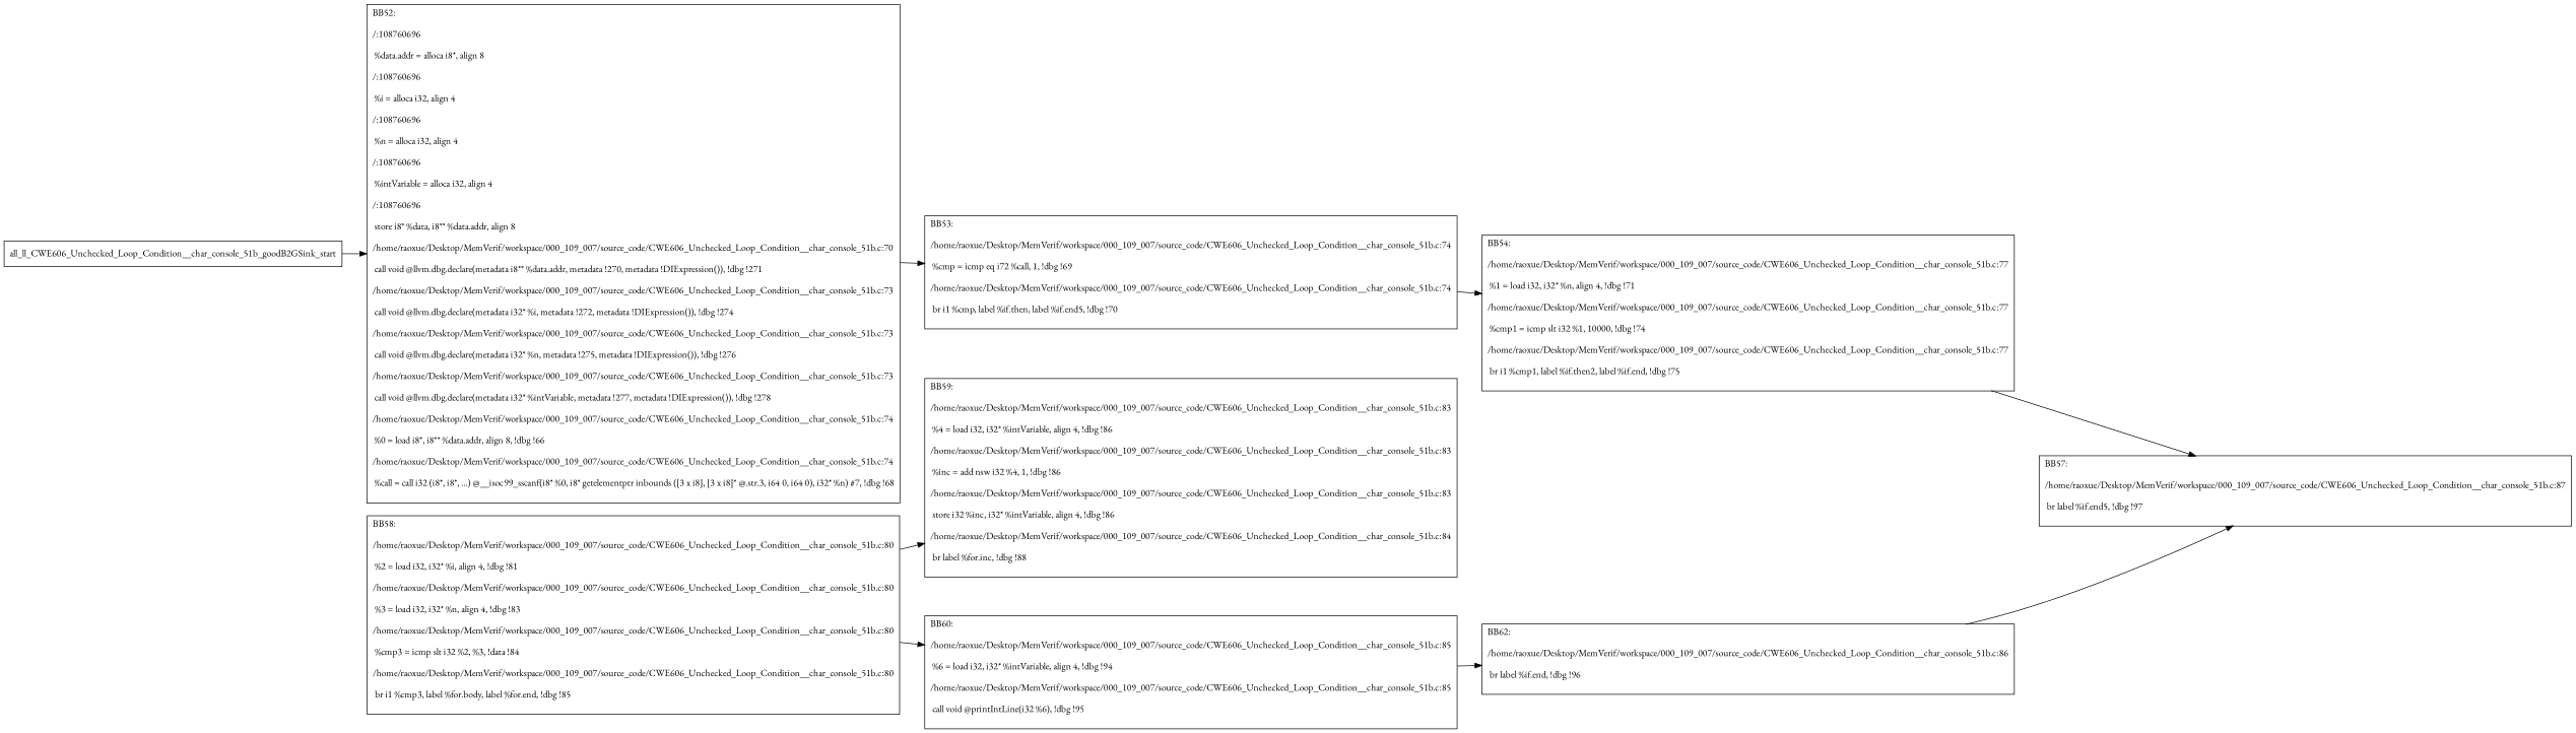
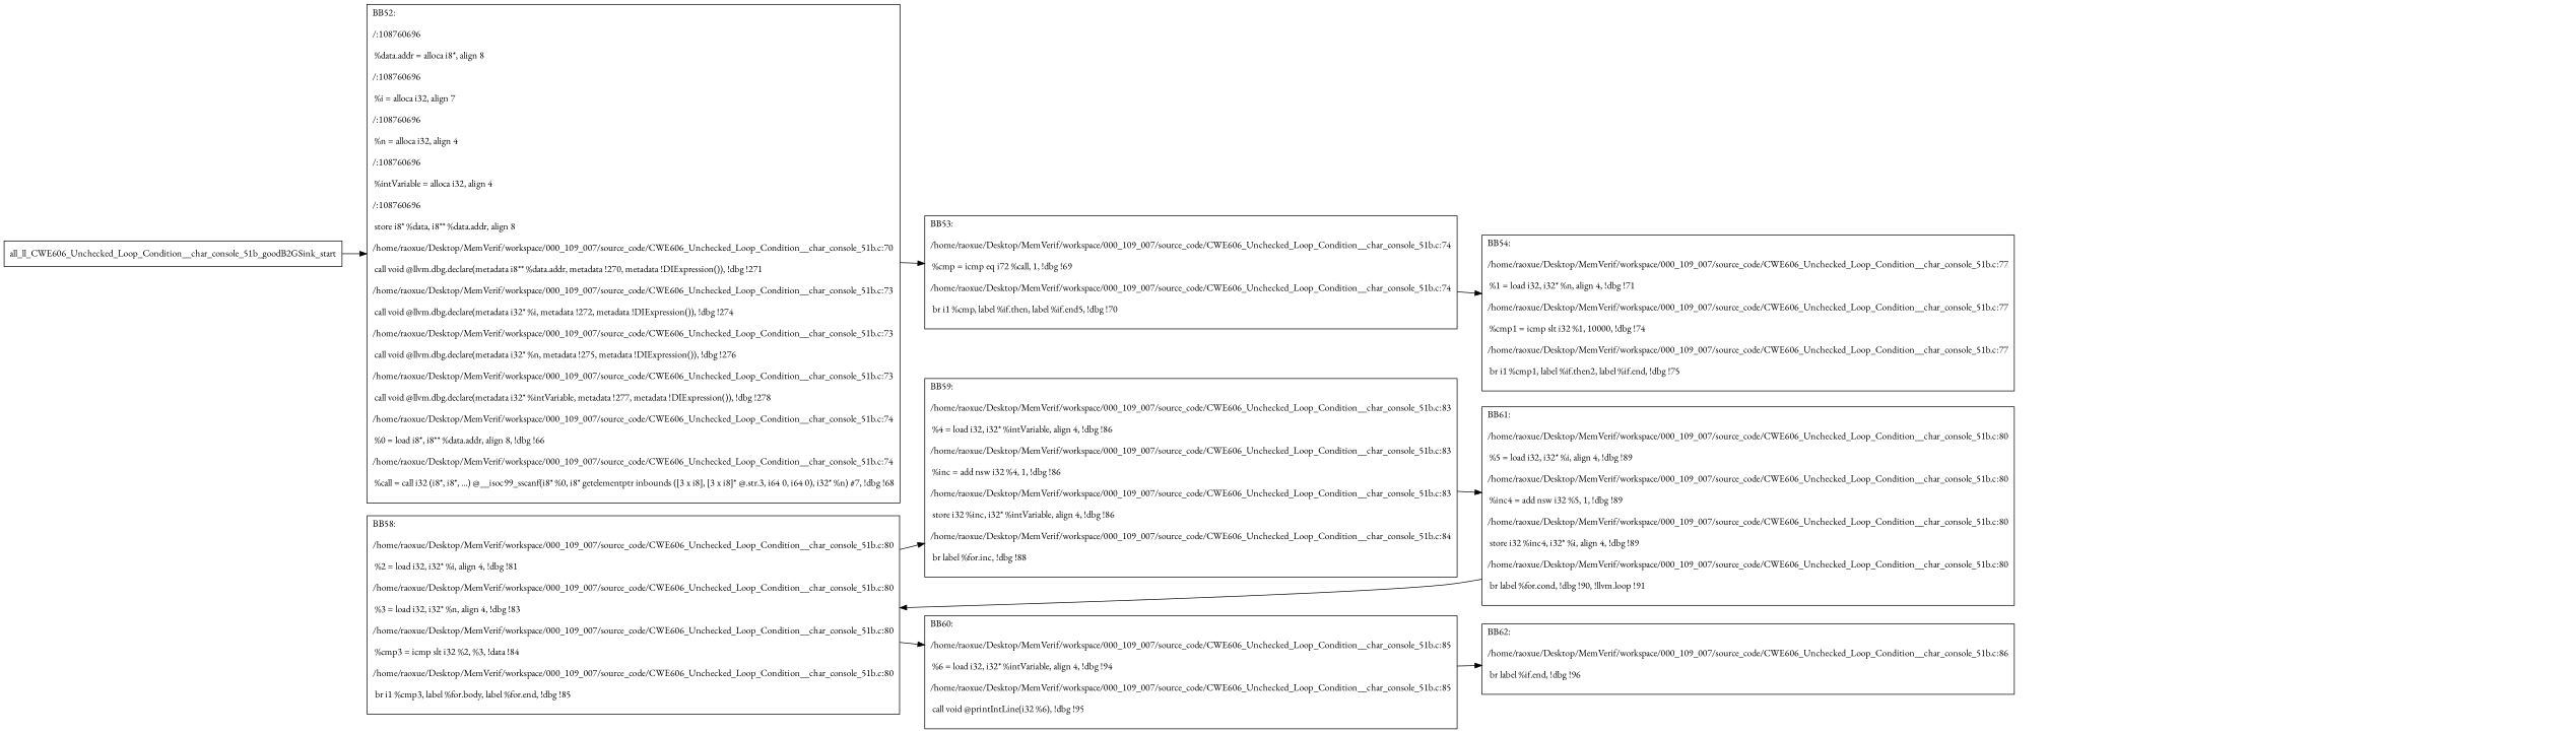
  digraph {
    fontname="EB Garamond"
    rankdir=LR
    node [fontname="EB Garamond" shape=record]
    edge [fontname="EB Garamond"]
    n1 [label="{all_ll_CWE606_Unchecked_Loop_Condition__char_console_51b_goodB2GSink_start}"]
-   n2 [label="{BB52:\l\l/:108760696\l\n  %data.addr = alloca i8*, align 8\l\n/:108760696\l\n  %i = alloca i32, align 4\l\n/:108760696\l\n  %n = alloca i32, align 4\l\n/:108760696\l\n  %intVariable = alloca i32, align 4\l\n/:108760696\l\n  store i8* %data, i8** %data.addr, align 8\l\n/home/raoxue/Desktop/MemVerif/workspace/000_109_007/source_code/CWE606_Unchecked_Loop_Condition__char_console_51b.c:70\l\n  call void @llvm.dbg.declare(metadata i8** %data.addr, metadata !270, metadata !DIExpression()), !dbg !271\l\n/home/raoxue/Desktop/MemVerif/workspace/000_109_007/source_code/CWE606_Unchecked_Loop_Condition__char_console_51b.c:73\l\n  call void @llvm.dbg.declare(metadata i32* %i, metadata !272, metadata !DIExpression()), !dbg !274\l\n/home/raoxue/Desktop/MemVerif/workspace/000_109_007/source_code/CWE606_Unchecked_Loop_Condition__char_console_51b.c:73\l\n  call void @llvm.dbg.declare(metadata i32* %n, metadata !275, metadata !DIExpression()), !dbg !276\l\n/home/raoxue/Desktop/MemVerif/workspace/000_109_007/source_code/CWE606_Unchecked_Loop_Condition__char_console_51b.c:73\l\n  call void @llvm.dbg.declare(metadata i32* %intVariable, metadata !277, metadata !DIExpression()), !dbg !278\l\n/home/raoxue/Desktop/MemVerif/workspace/000_109_007/source_code/CWE606_Unchecked_Loop_Condition__char_console_51b.c:74\l\n  %0 = load i8*, i8** %data.addr, align 8, !dbg !66\l\n/home/raoxue/Desktop/MemVerif/workspace/000_109_007/source_code/CWE606_Unchecked_Loop_Condition__char_console_51b.c:74\l\n  %call = call i32 (i8*, i8*, ...) @__isoc99_sscanf(i8* %0, i8* getelementptr inbounds ([3 x i8], [3 x i8]* @.str.3, i64 0, i64 0), i32* %n) #7, !dbg !68\l\n}"]
+   n2 [label="{BB52:\l\l/:108760696\l\n  %data.addr = alloca i8*, align 8\l\n/:108760696\l\n  %i = alloca i32, align 7\l\n/:108760696\l\n  %n = alloca i32, align 4\l\n/:108760696\l\n  %intVariable = alloca i32, align 4\l\n/:108760696\l\n  store i8* %data, i8** %data.addr, align 8\l\n/home/raoxue/Desktop/MemVerif/workspace/000_109_007/source_code/CWE606_Unchecked_Loop_Condition__char_console_51b.c:70\l\n  call void @llvm.dbg.declare(metadata i8** %data.addr, metadata !270, metadata !DIExpression()), !dbg !271\l\n/home/raoxue/Desktop/MemVerif/workspace/000_109_007/source_code/CWE606_Unchecked_Loop_Condition__char_console_51b.c:73\l\n  call void @llvm.dbg.declare(metadata i32* %i, metadata !272, metadata !DIExpression()), !dbg !274\l\n/home/raoxue/Desktop/MemVerif/workspace/000_109_007/source_code/CWE606_Unchecked_Loop_Condition__char_console_51b.c:73\l\n  call void @llvm.dbg.declare(metadata i32* %n, metadata !275, metadata !DIExpression()), !dbg !276\l\n/home/raoxue/Desktop/MemVerif/workspace/000_109_007/source_code/CWE606_Unchecked_Loop_Condition__char_console_51b.c:73\l\n  call void @llvm.dbg.declare(metadata i32* %intVariable, metadata !277, metadata !DIExpression()), !dbg !278\l\n/home/raoxue/Desktop/MemVerif/workspace/000_109_007/source_code/CWE606_Unchecked_Loop_Condition__char_console_51b.c:74\l\n  %0 = load i8*, i8** %data.addr, align 8, !dbg !66\l\n/home/raoxue/Desktop/MemVerif/workspace/000_109_007/source_code/CWE606_Unchecked_Loop_Condition__char_console_51b.c:74\l\n  %call = call i32 (i8*, i8*, ...) @__isoc99_sscanf(i8* %0, i8* getelementptr inbounds ([3 x i8], [3 x i8]* @.str.3, i64 0, i64 0), i32* %n) #7, !dbg !68\l\n}"]
    n3 [label="{BB53:\l\l/home/raoxue/Desktop/MemVerif/workspace/000_109_007/source_code/CWE606_Unchecked_Loop_Condition__char_console_51b.c:74\l\n  %cmp = icmp eq i72 %call, 1, !dbg !69\l\n/home/raoxue/Desktop/MemVerif/workspace/000_109_007/source_code/CWE606_Unchecked_Loop_Condition__char_console_51b.c:74\l\n  br i1 %cmp, label %if.then, label %if.end5, !dbg !70\l\n}"]
    n4 [label="{BB54:\l\l/home/raoxue/Desktop/MemVerif/workspace/000_109_007/source_code/CWE606_Unchecked_Loop_Condition__char_console_51b.c:77\l\n  %1 = load i32, i32* %n, align 4, !dbg !71\l\n/home/raoxue/Desktop/MemVerif/workspace/000_109_007/source_code/CWE606_Unchecked_Loop_Condition__char_console_51b.c:77\l\n  %cmp1 = icmp slt i32 %1, 10000, !dbg !74\l\n/home/raoxue/Desktop/MemVerif/workspace/000_109_007/source_code/CWE606_Unchecked_Loop_Condition__char_console_51b.c:77\l\n  br i1 %cmp1, label %if.then2, label %if.end, !dbg !75\l\n}"]
-   n5 [label="{BB57:\l\l/home/raoxue/Desktop/MemVerif/workspace/000_109_007/source_code/CWE606_Unchecked_Loop_Condition__char_console_51b.c:87\l\n  br label %if.end5, !dbg !97\l\n}"]
    n6 [label="{BB58:\l\l/home/raoxue/Desktop/MemVerif/workspace/000_109_007/source_code/CWE606_Unchecked_Loop_Condition__char_console_51b.c:80\l\n  %2 = load i32, i32* %i, align 4, !dbg !81\l\n/home/raoxue/Desktop/MemVerif/workspace/000_109_007/source_code/CWE606_Unchecked_Loop_Condition__char_console_51b.c:80\l\n  %3 = load i32, i32* %n, align 4, !dbg !83\l\n/home/raoxue/Desktop/MemVerif/workspace/000_109_007/source_code/CWE606_Unchecked_Loop_Condition__char_console_51b.c:80\l\n  %cmp3 = icmp slt i32 %2, %3, !data !84\l\n/home/raoxue/Desktop/MemVerif/workspace/000_109_007/source_code/CWE606_Unchecked_Loop_Condition__char_console_51b.c:80\l\n  br i1 %cmp3, label %for.body, label %for.end, !dbg !85\l\n}"]
    n7 [label="{BB59:\l\l/home/raoxue/Desktop/MemVerif/workspace/000_109_007/source_code/CWE606_Unchecked_Loop_Condition__char_console_51b.c:83\l\n  %4 = load i32, i32* %intVariable, align 4, !dbg !86\l\n/home/raoxue/Desktop/MemVerif/workspace/000_109_007/source_code/CWE606_Unchecked_Loop_Condition__char_console_51b.c:83\l\n  %inc = add nsw i32 %4, 1, !dbg !86\l\n/home/raoxue/Desktop/MemVerif/workspace/000_109_007/source_code/CWE606_Unchecked_Loop_Condition__char_console_51b.c:83\l\n  store i32 %inc, i32* %intVariable, align 4, !dbg !86\l\n/home/raoxue/Desktop/MemVerif/workspace/000_109_007/source_code/CWE606_Unchecked_Loop_Condition__char_console_51b.c:84\l\n  br label %for.inc, !dbg !88\l\n}"]
    n8 [label="{BB60:\l\l/home/raoxue/Desktop/MemVerif/workspace/000_109_007/source_code/CWE606_Unchecked_Loop_Condition__char_console_51b.c:85\l\n  %6 = load i32, i32* %intVariable, align 4, !dbg !94\l\n/home/raoxue/Desktop/MemVerif/workspace/000_109_007/source_code/CWE606_Unchecked_Loop_Condition__char_console_51b.c:85\l\n  call void @printIntLine(i32 %6), !dbg !95\l\n}"]
+   n9 [label="{BB61:\l\l/home/raoxue/Desktop/MemVerif/workspace/000_109_007/source_code/CWE606_Unchecked_Loop_Condition__char_console_51b.c:80\l\n  %5 = load i32, i32* %i, align 4, !dbg !89\l\n/home/raoxue/Desktop/MemVerif/workspace/000_109_007/source_code/CWE606_Unchecked_Loop_Condition__char_console_51b.c:80\l\n  %inc4 = add nsw i32 %5, 1, !dbg !89\l\n/home/raoxue/Desktop/MemVerif/workspace/000_109_007/source_code/CWE606_Unchecked_Loop_Condition__char_console_51b.c:80\l\n  store i32 %inc4, i32* %i, align 4, !dbg !89\l\n/home/raoxue/Desktop/MemVerif/workspace/000_109_007/source_code/CWE606_Unchecked_Loop_Condition__char_console_51b.c:80\l\n  br label %for.cond, !dbg !90, !llvm.loop !91\l\n}"]
    n10 [label="{BB62:\l\l/home/raoxue/Desktop/MemVerif/workspace/000_109_007/source_code/CWE606_Unchecked_Loop_Condition__char_console_51b.c:86\l\n  br label %if.end, !dbg !96\l\n}"]
    n1 -> n2
    n2 -> n3
    n3 -> n4
-   n4 -> n5
    n6 -> n7
    n6 -> n8
+   n7 -> n9
    n8 -> n10
-   n10 -> n5
+   n9 -> n6
  }
